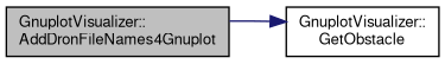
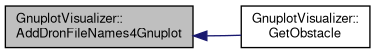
  digraph {
    rankdir=LR
    node [color=black fontname=FreeSans fontsize=10 shape=record style=filled]
    n1 [fillcolor=grey75 fontcolor=black height=0.2 label="GnuplotVisualizer::\lAddDronFileNames4Gnuplot" width=0.4]
    n2 [fillcolor=white height=0.2 label="GnuplotVisualizer::\lGetObstacle" width=0.4]
-   n2 -> n1 [color=midnightblue dir=back fontname=FreeSans fontsize=10 labelfontname=FreeSans labelfontsize=10 style=solid]
+   n1 -> n2 [color=midnightblue dir=back fontname=FreeSans fontsize=10 labelfontname=FreeSans labelfontsize=10 style=solid]
  }
